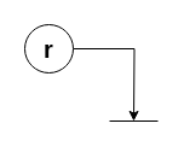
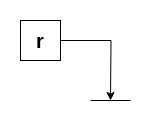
  <mxCell id="0" />
  <mxCell id="1" parent="0" />
  <mxCell id="2" value="" style="endArrow=none;html=1;rounded=0;" parent="1" edge="1"><mxGeometry width="50" height="50" relative="1" as="geometry"><mxPoint x="90" y="100" as="sourcePoint" /><mxPoint x="130" y="100" as="targetPoint" /></mxGeometry></mxCell>
  <mxCell id="3" style="edgeStyle=orthogonalEdgeStyle;rounded=0;orthogonalLoop=1;jettySize=auto;html=1;" parent="1" source="4" edge="1"><mxGeometry relative="1" as="geometry"><mxPoint x="110" y="100" as="targetPoint" /></mxGeometry></mxCell>
- <mxCell id="4" value="&lt;font style=&quot;font-size: 20px;&quot;&gt;&lt;b&gt;r&lt;/b&gt;&lt;/font&gt;" style="ellipse;whiteSpace=wrap;html=1;" parent="1" vertex="1"><mxGeometry x="20" y="20" width="40" height="40" as="geometry" /></mxCell>
+ <mxCell id="4" value="&lt;font style=&quot;font-size: 20px;&quot;&gt;&lt;b&gt;r&lt;/b&gt;&lt;/font&gt;" style="rounded=0;whiteSpace=wrap;html=1;" parent="1" vertex="1"><mxGeometry x="20" y="20" width="40" height="40" as="geometry" /></mxCell>
